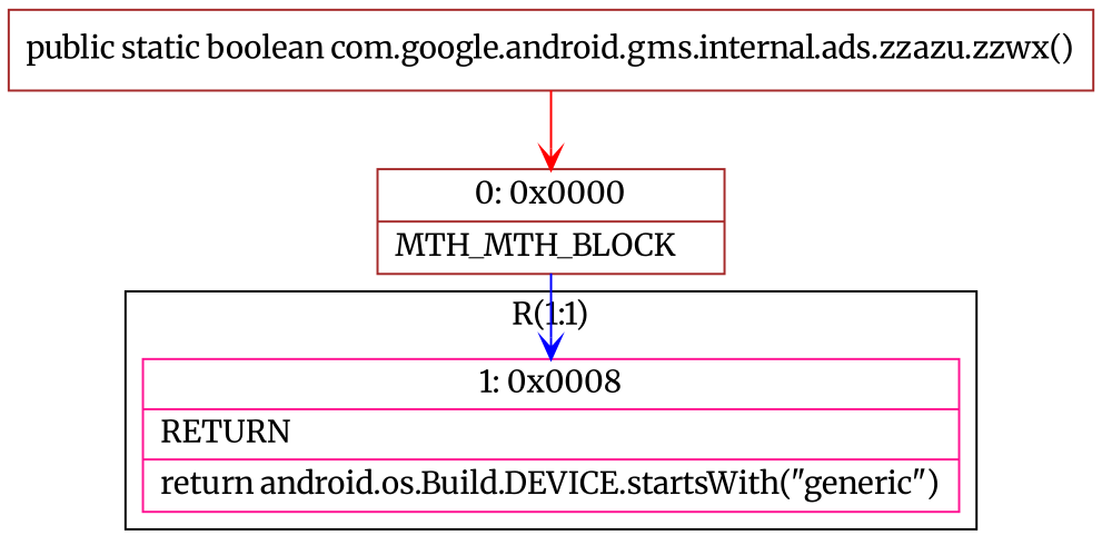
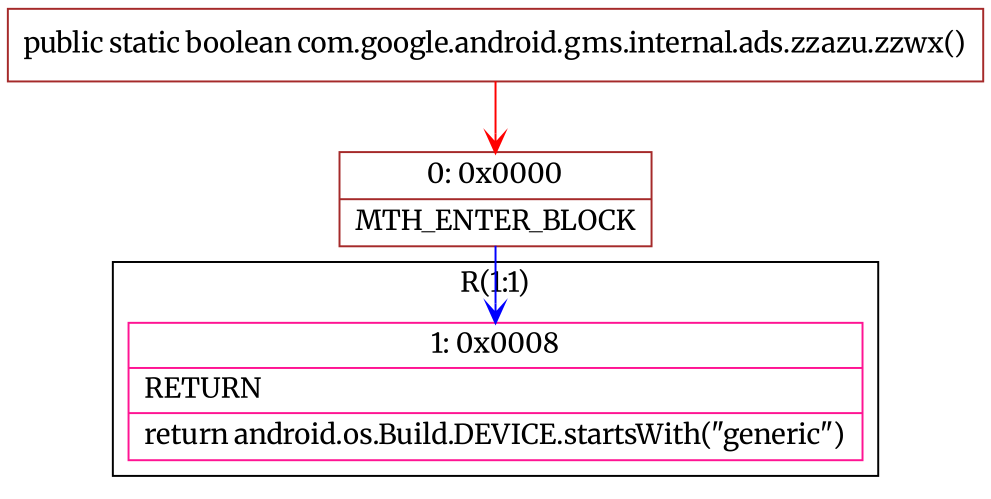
  digraph {
    fontname=Merriweather
    node [color=brown shape=record fontname=Merriweather]
    edge [arrowhead=vee fontname=Merriweather]
    n1 [color=deeppink label="{1\:\ 0x0008|RETURN\l|return android.os.Build.DEVICE.startsWith(\"generic\")\l}"]
-   n2 [label="{0\:\ 0x0000|MTH_MTH_BLOCK\l}"]
+   n2 [label="{0\:\ 0x0000|MTH_ENTER_BLOCK\l}"]
    n3 [label="{public static boolean com.google.android.gms.internal.ads.zzazu.zzwx() }"]
    subgraph cluster_1 {
      label="R(1:1)"
      n1
    }
    n2 -> n1 [color=blue]
    n3 -> n2 [color=red]
  }
